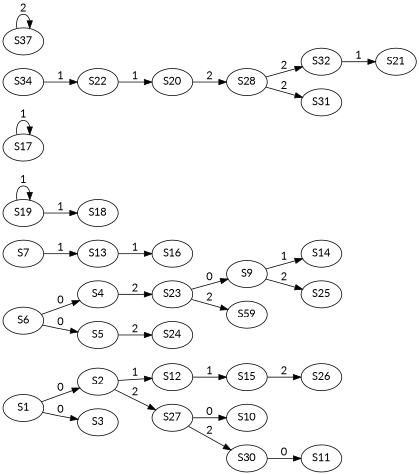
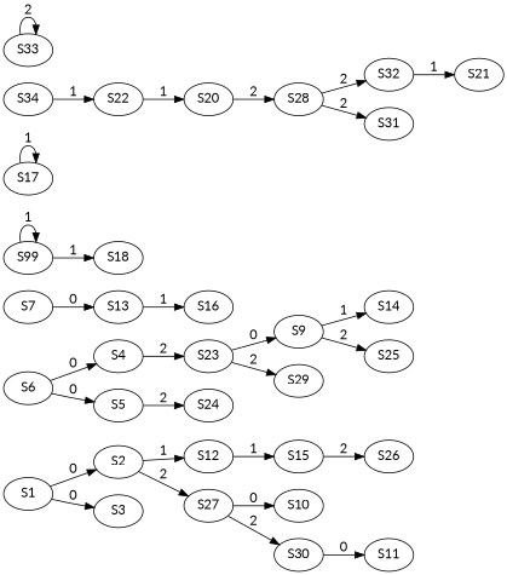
  strict digraph {
    fontname=Lato
    rankdir=LR
    node [fontname=Lato]
    edge [fontname=Lato]
    S1
    S2
    S3
    S12
    S27
    S15
    S6
    S4
    S5
    S23
    S24
    S9
-   S29 [label=S59]
+   S29
    S7
    S13
    S16
-   S19
+   S19 [label=S99]
    S18
    S14
    S25
    S10
    S30
    S11
    S26
    S17
    S22
    S20
    S28
    S32
    S31
    S21
    S34
-   S33 [label=S37]
+   S33
    S1 -> S2 [label=0]
    S1 -> S3 [label=0]
    S2 -> S12 [label=1]
    S2 -> S27 [label=2]
    S12 -> S15 [label=1]
    S27 -> S10 [label=0]
    S27 -> S30 [label=2]
    S15 -> S26 [label=2]
    S6 -> S4 [label=0]
    S6 -> S5 [label=0]
    S4 -> S23 [label=2]
    S5 -> S24 [label=2]
    S23 -> S9 [label=0]
    S23 -> S29 [label=2]
    S9 -> S14 [label=1]
    S9 -> S25 [label=2]
-   S7 -> S13 [label=1]
+   S7 -> S13 [label=0]
    S13 -> S16 [label=1]
    S19 -> S19 [label=1]
    S19 -> S18 [label=1]
    S30 -> S11 [label=0]
    S17 -> S17 [label=1]
    S22 -> S20 [label=1]
    S20 -> S28 [label=2]
    S28 -> S32 [label=2]
    S28 -> S31 [label=2]
    S32 -> S21 [label=1]
    S34 -> S22 [label=1]
    S33 -> S33 [label=2]
  }
